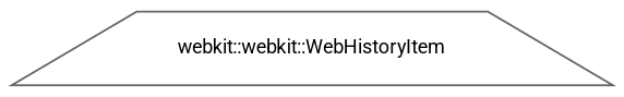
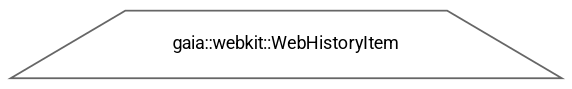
  digraph {
    rankdir=TB
    fontname=Roboto
-   n1 [color=gray40 fillcolor=white fontname=Roboto fontsize=10 height=0.2 label="webkit::webkit::WebHistoryItem" shape=trapezium style=filled width=0.4]
+   n1 [color=gray40 fillcolor=white fontname=Roboto fontsize=10 height=0.2 label="gaia::webkit::WebHistoryItem" shape=trapezium style=filled width=0.4]
  }
